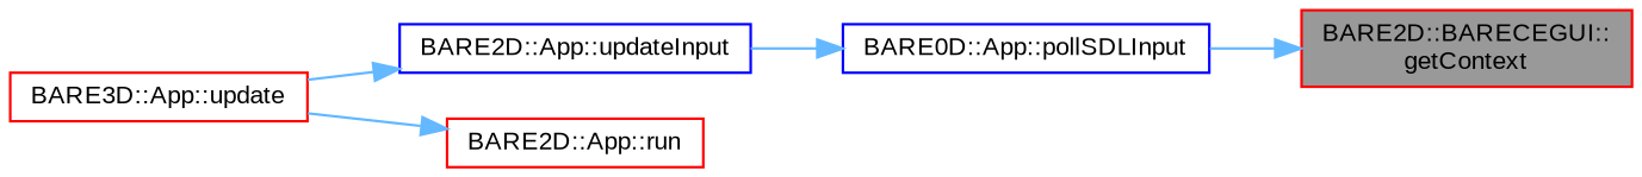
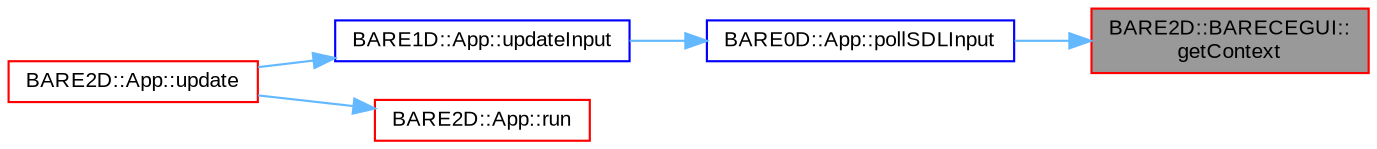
  digraph {
    fontname="Liberation Sans"
    rankdir=RL
    node [color=red fillcolor=white fontname="Liberation Sans" fontsize=10 shape=box style=filled]
    edge [color=steelblue1 dir=back fontname="Liberation Sans" fontsize=10 labelfontname=Helvetica labelfontsize=10 style=solid]
    n1 [fillcolor=grey60 fontcolor=black height=0.2 label="BARE2D::BARECEGUI::\lgetContext" width=0.4]
    n2 [color=blue height=0.2 label="BARE0D::App::pollSDLInput" width=0.4]
-   n3 [color=blue height=0.2 label="BARE2D::App::updateInput" width=0.4]
-   n4 [height=0.2 label="BARE3D::App::update" width=0.4]
+   n3 [color=blue height=0.2 label="BARE1D::App::updateInput" width=0.4]
+   n4 [height=0.2 label="BARE2D::App::update" width=0.4]
    n5 [height=0.2 label="BARE2D::App::run" width=0.4]
    n1 -> n2
    n2 -> n3
    n3 -> n4
    n5 -> n4
  }
